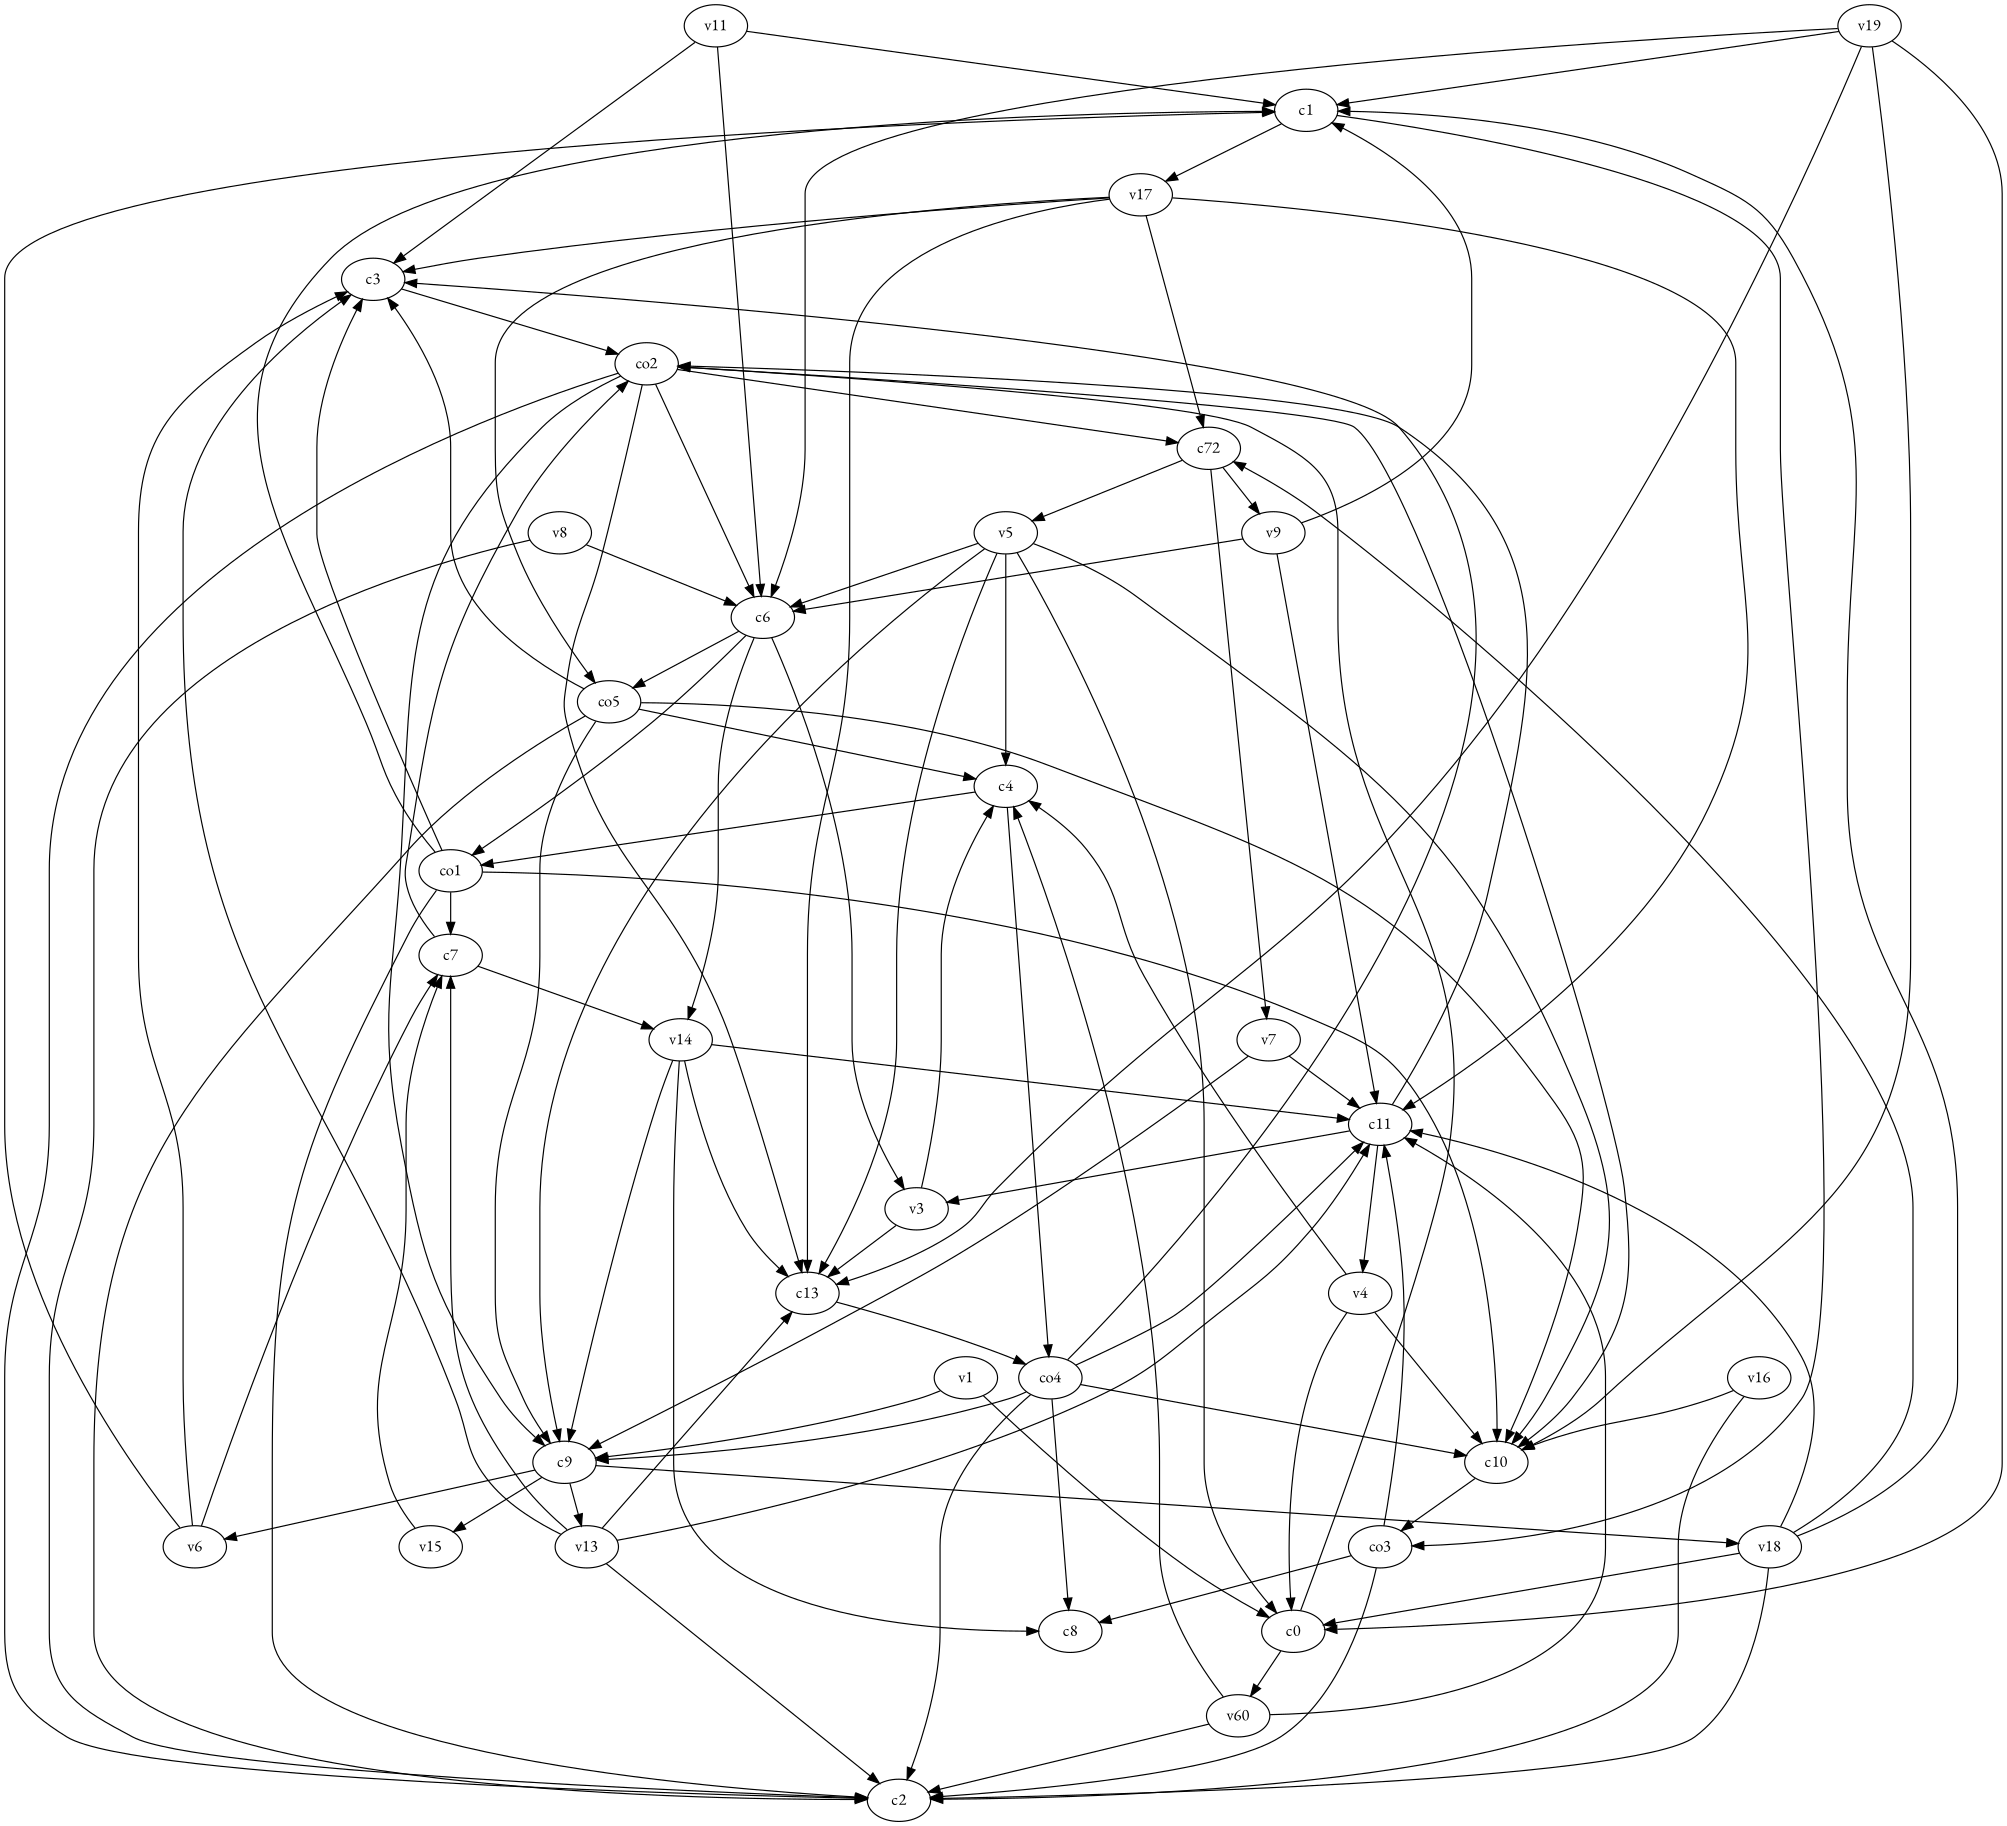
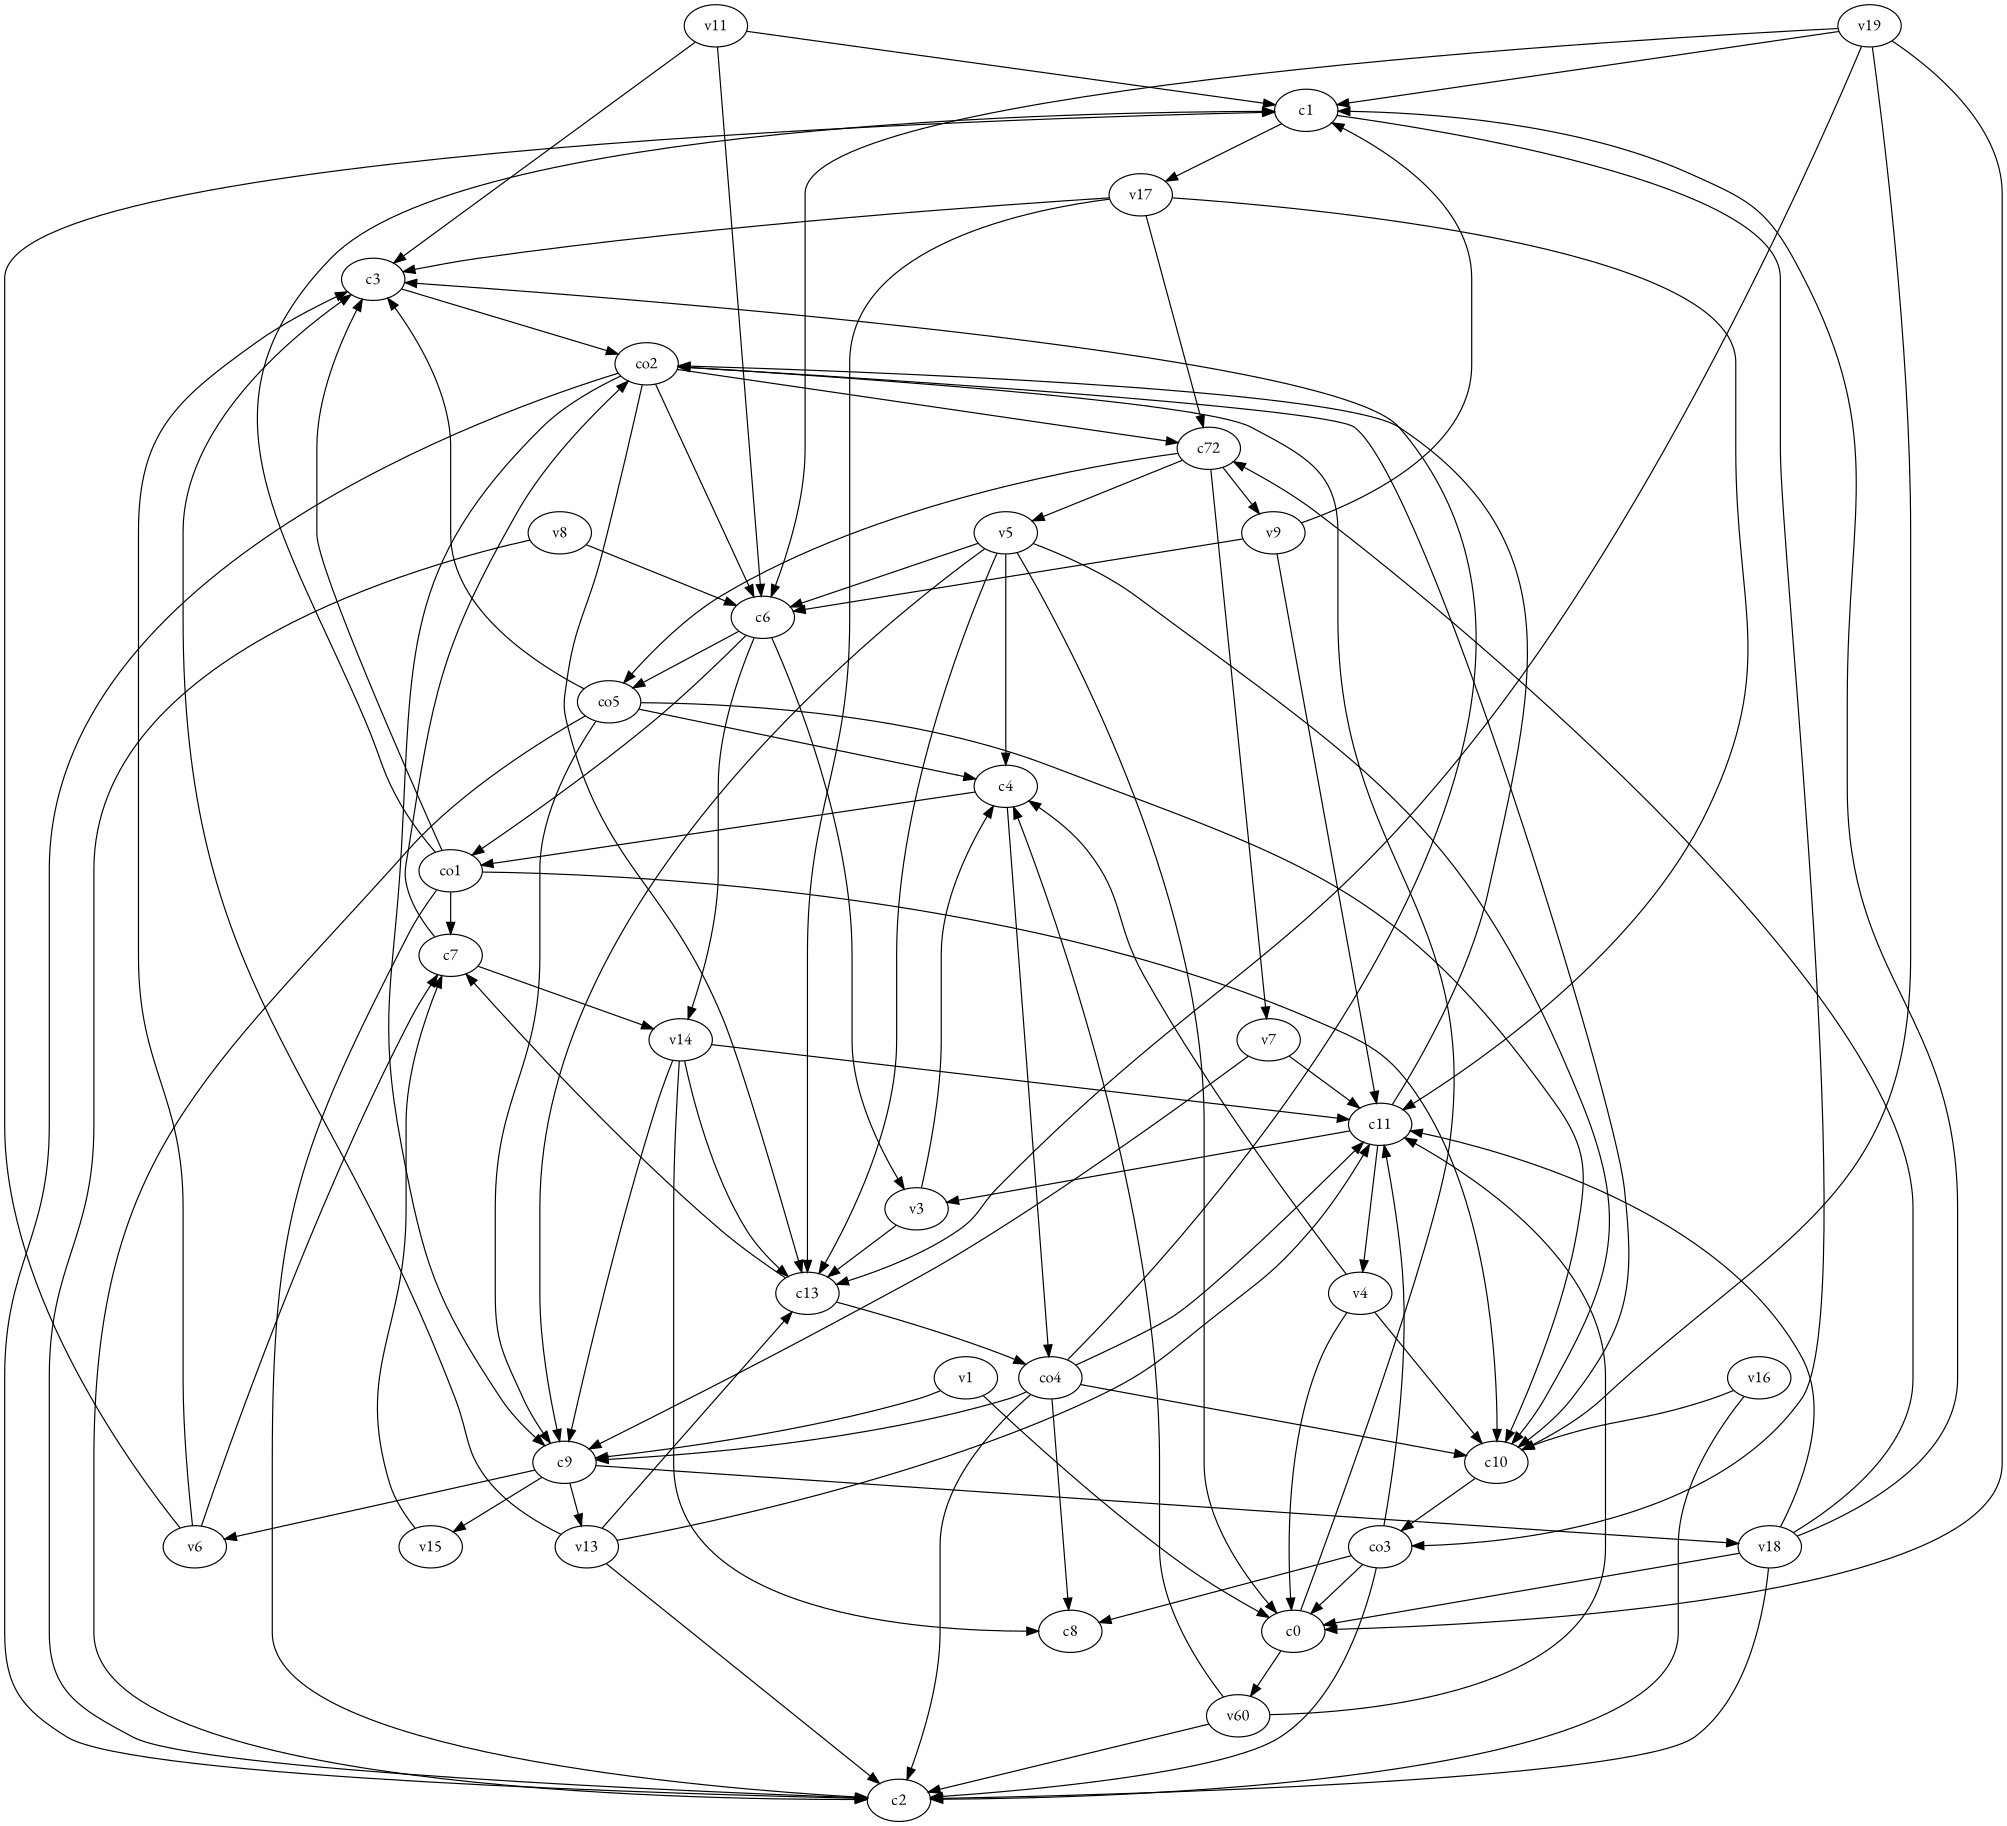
  strict digraph {
    fontname="EB Garamond"
    node [fontname="EB Garamond"]
    edge [fontname="EB Garamond" weight=1]
    c1
    v17
    co3
    c3
    c11
    n6 [label=c72]
    c13
    n8 [label=c0]
    c2
    c8
    co2
    c6
    c9
    c10
    c4
    co1
    co4
    c7
    n19 [label=v60]
    v3
    v14
    co5
    v6
    v13
    v15
    v18
    v4
    v5
    v7
    v9
    v1
    v8
    v11
    v16
    v19
    c1 -> v17
    c1 -> co3
    v17 -> c3
    v17 -> c11
    v17 -> n6
    v17 -> c13
    co3 -> c11
+   co3 -> n8
    co3 -> c2
    co3 -> c8
    c3 -> co2
    c11 -> co2
    c11 -> v3
    c11 -> v4
-   v17 -> co5
+   n6 -> co5
    n6 -> v5
    n6 -> v7
    n6 -> v9
    c13 -> co4
    n8 -> co2
    n8 -> n19
    co2 -> n6
    co2 -> c13
    co2 -> c2
    co2 -> c6
    co2 -> c9
    co2 -> c10
    c6 -> co1
    c6 -> v3
    c6 -> v14
    c6 -> co5
    c9 -> v6
    c9 -> v13
    c9 -> v15
    c9 -> v18
    c10 -> co3
    c4 -> co1
    c4 -> co4
    co1 -> c1
    co1 -> c3
    co1 -> c2
    co1 -> c10
    co1 -> c7
    co4 -> c3
    co4 -> c11
    co4 -> c2
    co4 -> c8
    co4 -> c9
    co4 -> c10
    c7 -> co2
    c7 -> v14
    n19 -> c11
    n19 -> c2
    n19 -> c4
    v3 -> c13
    v3 -> c4
    v14 -> c11
    v14 -> c13
    v14 -> c8
    v14 -> c9
    co5 -> c3
    co5 -> c2
    co5 -> c9
    co5 -> c10
    co5 -> c4
    v6 -> c1
    v6 -> c3
    v6 -> c7
    v13 -> c3
    v13 -> c11
    v13 -> c13
    v13 -> c2
-   v13 -> c7
+   c13 -> c7
    v15 -> c7
    v18 -> c1
    v18 -> c11
    v18 -> n6
    v18 -> n8
    v18 -> c2
    v4 -> n8
    v4 -> c10
    v4 -> c4
    v5 -> c13
    v5 -> n8
    v5 -> c6
    v5 -> c9
    v5 -> c10
    v5 -> c4
    v7 -> c11
    v7 -> c9
    v9 -> c1
    v9 -> c11
    v9 -> c6
    v1 -> n8
    v1 -> c9
    v8 -> c2
    v8 -> c6
    v11 -> c1
    v11 -> c3
    v11 -> c6
    v16 -> c2
    v16 -> c10
    v19 -> c1
    v19 -> c13
    v19 -> n8
    v19 -> c6
    v19 -> c10
  }
